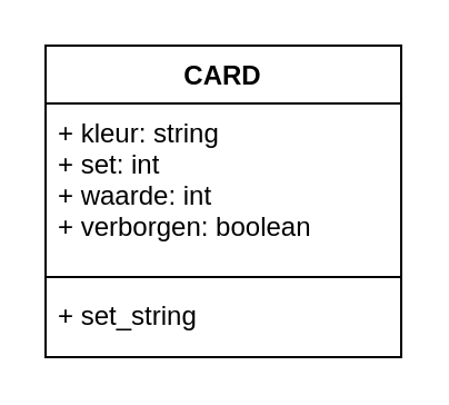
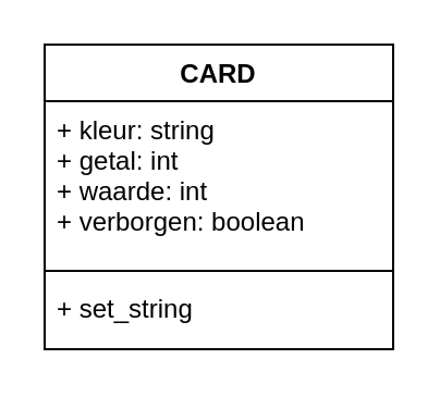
  <mxCell id="0" />
  <mxCell id="1" parent="0" />
  <mxCell id="2" value="CARD" style="swimlane;fontStyle=1;align=center;verticalAlign=top;childLayout=stackLayout;horizontal=1;startSize=26;horizontalStack=0;resizeParent=1;resizeParentMax=0;resizeLast=0;collapsible=1;marginBottom=0;" vertex="1" parent="1"><mxGeometry x="20" y="20" width="160" height="140" as="geometry" /></mxCell>
- <mxCell id="3" value="+ kleur: string&#10;+ set: int&#10;+ waarde: int&#10;+ verborgen: boolean&#10;" style="text;strokeColor=none;fillColor=none;align=left;verticalAlign=top;spacingLeft=4;spacingRight=4;overflow=hidden;rotatable=0;points=[[0,0.5],[1,0.5]];portConstraint=eastwest;" vertex="1" parent="2"><mxGeometry y="26" width="160" height="74" as="geometry" /></mxCell>
+ <mxCell id="3" value="+ kleur: string&#10;+ getal: int&#10;+ waarde: int&#10;+ verborgen: boolean&#10;" style="text;strokeColor=none;fillColor=none;align=left;verticalAlign=top;spacingLeft=4;spacingRight=4;overflow=hidden;rotatable=0;points=[[0,0.5],[1,0.5]];portConstraint=eastwest;" vertex="1" parent="2"><mxGeometry y="26" width="160" height="74" as="geometry" /></mxCell>
  <mxCell id="4" value="" style="line;strokeWidth=1;fillColor=none;align=left;verticalAlign=middle;spacingTop=-1;spacingLeft=3;spacingRight=3;rotatable=0;labelPosition=right;points=[];portConstraint=eastwest;strokeColor=inherit;" vertex="1" parent="2"><mxGeometry y="100" width="160" height="8" as="geometry" /></mxCell>
  <mxCell id="5" value="+ set_string " style="text;strokeColor=none;fillColor=none;align=left;verticalAlign=top;spacingLeft=4;spacingRight=4;overflow=hidden;rotatable=0;points=[[0,0.5],[1,0.5]];portConstraint=eastwest;" vertex="1" parent="2"><mxGeometry y="108" width="160" height="32" as="geometry" /></mxCell>
